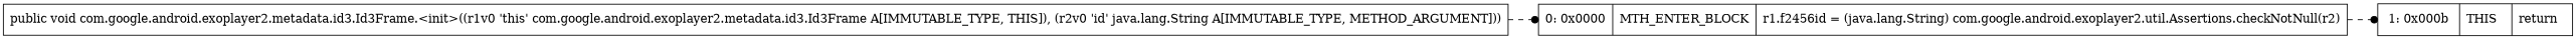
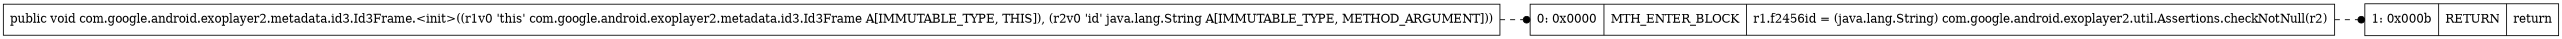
  digraph {
    rankdir=LR
    node [shape=record]
    edge [style=dashed arrowhead=dot]
    n1 [label="{0\:\ 0x0000|MTH_ENTER_BLOCK\l|r1.f2456id = (java.lang.String) com.google.android.exoplayer2.util.Assertions.checkNotNull(r2)\l}"]
-   n2 [label="{1\:\ 0x000b|THIS\l|return\l}"]
+   n2 [label="{1\:\ 0x000b|RETURN\l|return\l}"]
    n3 [label="{public void com.google.android.exoplayer2.metadata.id3.Id3Frame.\<init\>((r1v0 'this' com.google.android.exoplayer2.metadata.id3.Id3Frame A[IMMUTABLE_TYPE, THIS]), (r2v0 'id' java.lang.String A[IMMUTABLE_TYPE, METHOD_ARGUMENT])) }"]
    n1 -> n2
    n3 -> n1
  }
